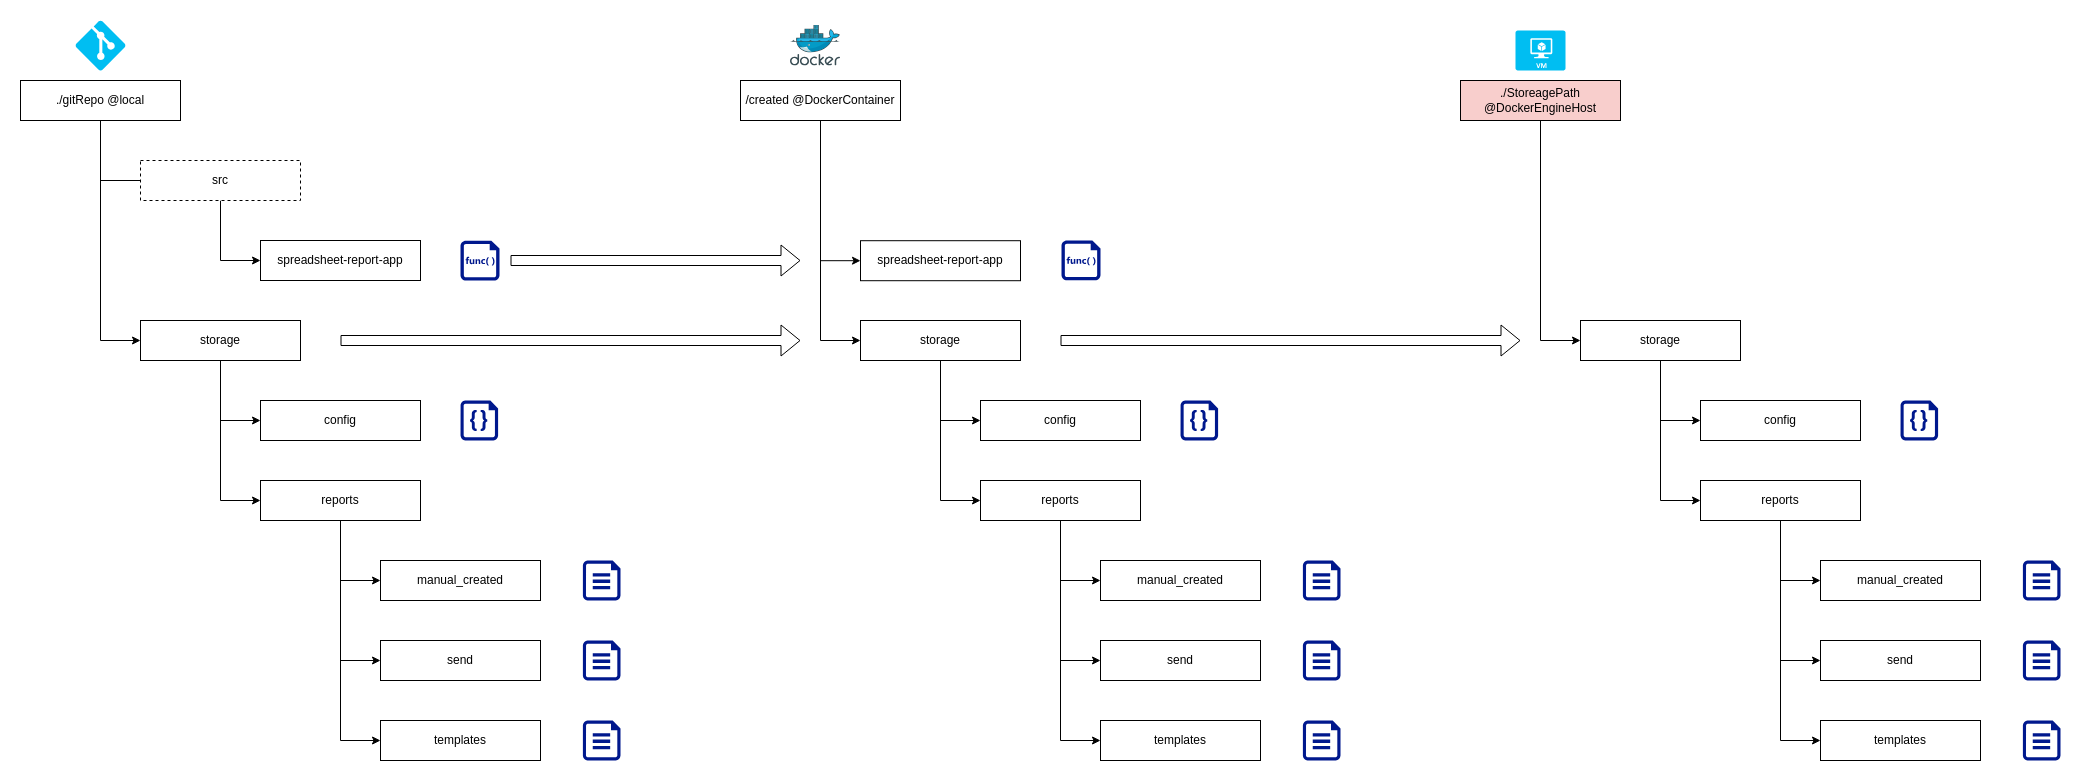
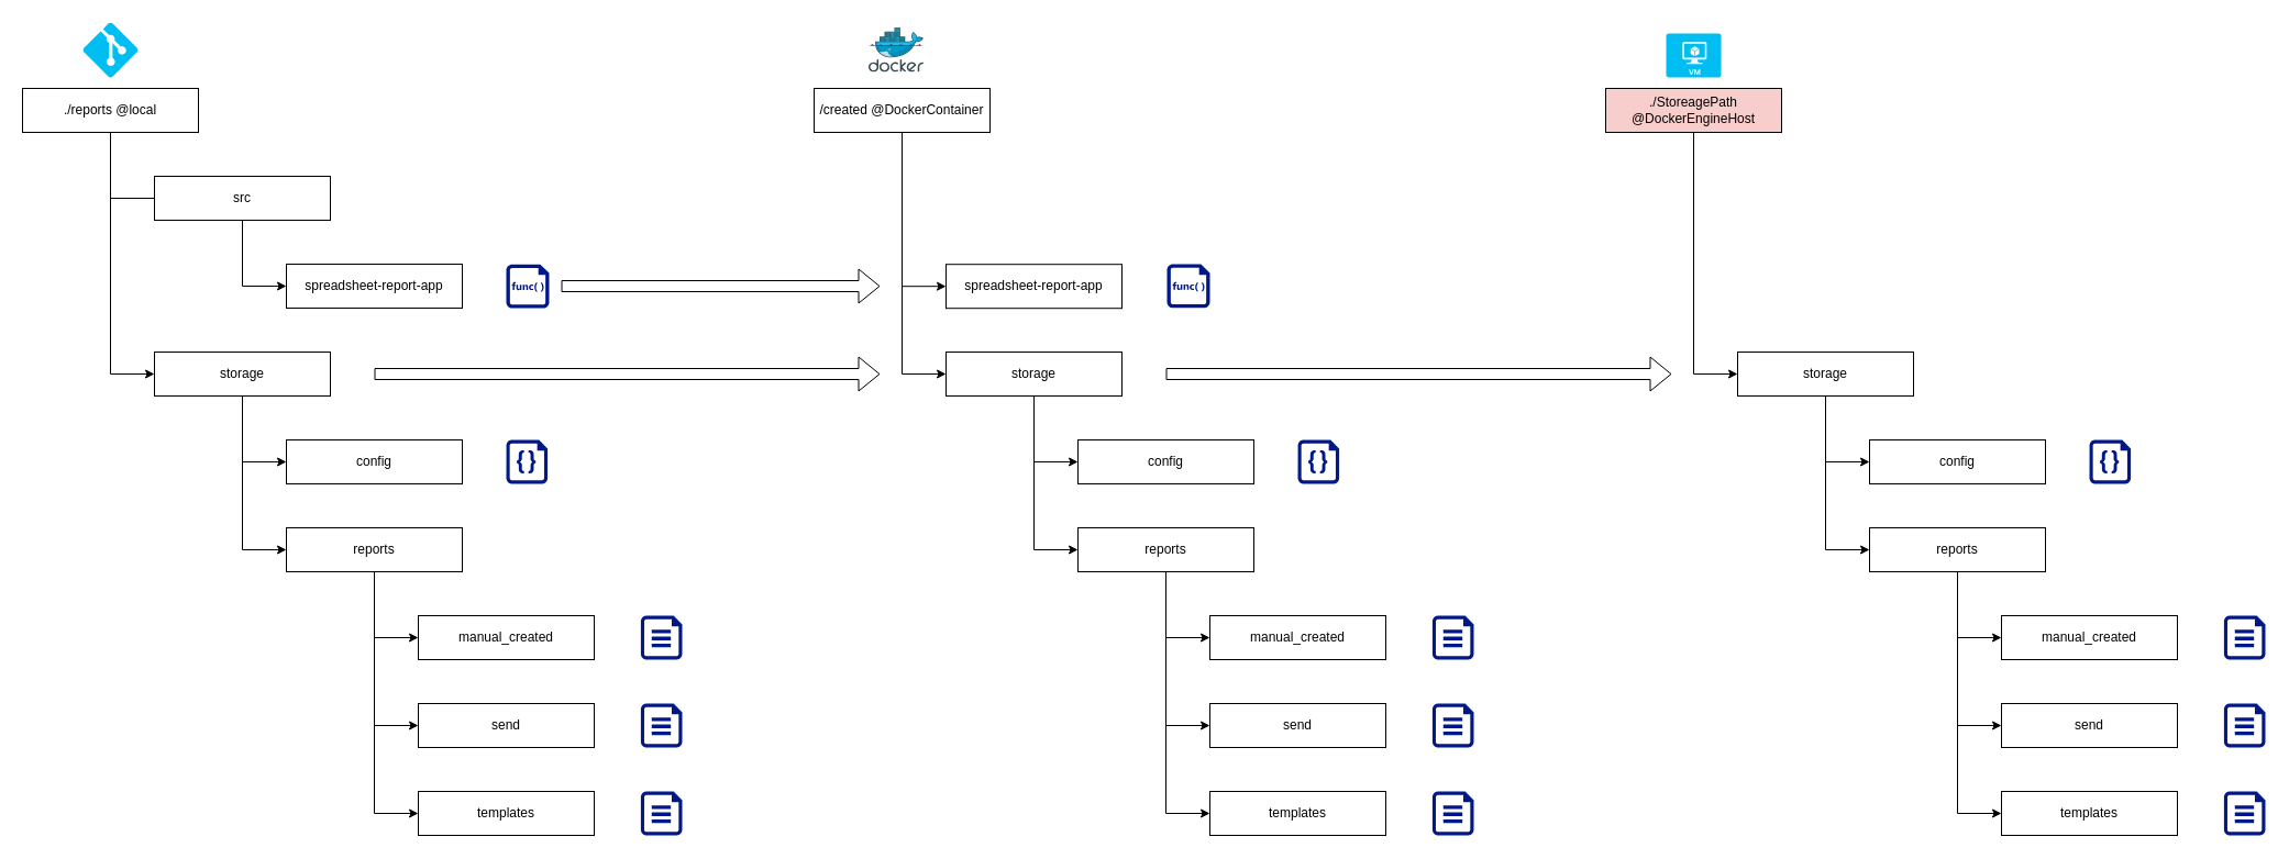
  <mxCell id="0" />
  <mxCell id="1" parent="0" />
  <mxCell id="2" value="" style="sketch=0;aspect=fixed;pointerEvents=1;shadow=0;dashed=0;html=1;strokeColor=none;labelPosition=center;verticalLabelPosition=bottom;verticalAlign=top;align=center;fillColor=#00188D;shape=mxgraph.azure.code_file" vertex="1" parent="1"><mxGeometry x="460" y="400" width="37.6" height="40" as="geometry" /></mxCell>
  <mxCell id="3" value="" style="sketch=0;aspect=fixed;pointerEvents=1;shadow=0;dashed=0;html=1;strokeColor=none;labelPosition=center;verticalLabelPosition=bottom;verticalAlign=top;align=center;fillColor=#00188D;shape=mxgraph.mscae.enterprise.code_file" vertex="1" parent="1"><mxGeometry x="460" y="240.2" width="39" height="39.8" as="geometry" /></mxCell>
  <mxCell id="4" value="" style="sketch=0;aspect=fixed;pointerEvents=1;shadow=0;dashed=0;html=1;strokeColor=none;labelPosition=center;verticalLabelPosition=bottom;verticalAlign=top;align=center;fillColor=#00188D;shape=mxgraph.azure.file" vertex="1" parent="1"><mxGeometry x="582.4" y="640" width="37.6" height="40" as="geometry" /></mxCell>
  <mxCell id="5" style="edgeStyle=orthogonalEdgeStyle;rounded=0;orthogonalLoop=1;jettySize=auto;html=1;entryX=0;entryY=0.5;entryDx=0;entryDy=0;endArrow=none;" edge="1" parent="1" source="7" target="9"><mxGeometry relative="1" as="geometry" /></mxCell>
  <mxCell id="6" style="edgeStyle=orthogonalEdgeStyle;rounded=0;orthogonalLoop=1;jettySize=auto;html=1;entryX=0;entryY=0.5;entryDx=0;entryDy=0;" edge="1" parent="1" source="7" target="12"><mxGeometry relative="1" as="geometry" /></mxCell>
- <mxCell id="7" value="./gitRepo @local" style="rounded=0;whiteSpace=wrap;html=1;" vertex="1" parent="1"><mxGeometry x="20" y="80" width="160" height="40" as="geometry" /></mxCell>
+ <mxCell id="7" value="./reports @local" style="rounded=0;whiteSpace=wrap;html=1;" vertex="1" parent="1"><mxGeometry x="20" y="80" width="160" height="40" as="geometry" /></mxCell>
  <mxCell id="8" style="edgeStyle=orthogonalEdgeStyle;rounded=0;orthogonalLoop=1;jettySize=auto;html=1;entryX=0;entryY=0.5;entryDx=0;entryDy=0;" edge="1" parent="1" source="9" target="23"><mxGeometry relative="1" as="geometry" /></mxCell>
- <mxCell id="9" value="src" style="rounded=0;whiteSpace=wrap;html=1;dashed=1;" vertex="1" parent="1"><mxGeometry x="140" y="160" width="160" height="40" as="geometry" /></mxCell>
+ <mxCell id="9" value="src" style="rounded=0;whiteSpace=wrap;html=1;" vertex="1" parent="1"><mxGeometry x="140" y="160" width="160" height="40" as="geometry" /></mxCell>
  <mxCell id="10" style="edgeStyle=orthogonalEdgeStyle;rounded=0;orthogonalLoop=1;jettySize=auto;html=1;entryX=0;entryY=0.5;entryDx=0;entryDy=0;" edge="1" parent="1" source="12" target="13"><mxGeometry relative="1" as="geometry" /></mxCell>
  <mxCell id="11" style="edgeStyle=orthogonalEdgeStyle;rounded=0;orthogonalLoop=1;jettySize=auto;html=1;entryX=0;entryY=0.5;entryDx=0;entryDy=0;" edge="1" parent="1" source="12" target="17"><mxGeometry relative="1" as="geometry" /></mxCell>
  <mxCell id="12" value="storage" style="rounded=0;whiteSpace=wrap;html=1;" vertex="1" parent="1"><mxGeometry x="140" y="320" width="160" height="40" as="geometry" /></mxCell>
  <mxCell id="13" value="config" style="rounded=0;whiteSpace=wrap;html=1;" vertex="1" parent="1"><mxGeometry x="260" y="400" width="160" height="40" as="geometry" /></mxCell>
  <mxCell id="14" style="edgeStyle=orthogonalEdgeStyle;rounded=0;orthogonalLoop=1;jettySize=auto;html=1;entryX=0;entryY=0.5;entryDx=0;entryDy=0;" edge="1" parent="1" source="17" target="18"><mxGeometry relative="1" as="geometry" /></mxCell>
  <mxCell id="15" style="edgeStyle=orthogonalEdgeStyle;rounded=0;orthogonalLoop=1;jettySize=auto;html=1;entryX=0;entryY=0.5;entryDx=0;entryDy=0;" edge="1" parent="1" source="17" target="19"><mxGeometry relative="1" as="geometry" /></mxCell>
  <mxCell id="16" style="edgeStyle=orthogonalEdgeStyle;rounded=0;orthogonalLoop=1;jettySize=auto;html=1;entryX=0;entryY=0.5;entryDx=0;entryDy=0;" edge="1" parent="1" source="17" target="20"><mxGeometry relative="1" as="geometry" /></mxCell>
  <mxCell id="17" value="reports" style="rounded=0;whiteSpace=wrap;html=1;" vertex="1" parent="1"><mxGeometry x="260" y="480" width="160" height="40" as="geometry" /></mxCell>
  <mxCell id="18" value="manual_created" style="rounded=0;whiteSpace=wrap;html=1;" vertex="1" parent="1"><mxGeometry x="380" y="560" width="160" height="40" as="geometry" /></mxCell>
  <mxCell id="19" value="send" style="rounded=0;whiteSpace=wrap;html=1;" vertex="1" parent="1"><mxGeometry x="380" y="640" width="160" height="40" as="geometry" /></mxCell>
  <mxCell id="20" value="templates" style="rounded=0;whiteSpace=wrap;html=1;" vertex="1" parent="1"><mxGeometry x="380" y="720" width="160" height="40" as="geometry" /></mxCell>
  <mxCell id="21" value="" style="sketch=0;aspect=fixed;pointerEvents=1;shadow=0;dashed=0;html=1;strokeColor=none;labelPosition=center;verticalLabelPosition=bottom;verticalAlign=top;align=center;fillColor=#00188D;shape=mxgraph.azure.file" vertex="1" parent="1"><mxGeometry x="582.4" y="560" width="37.6" height="40" as="geometry" /></mxCell>
  <mxCell id="22" value="" style="sketch=0;aspect=fixed;pointerEvents=1;shadow=0;dashed=0;html=1;strokeColor=none;labelPosition=center;verticalLabelPosition=bottom;verticalAlign=top;align=center;fillColor=#00188D;shape=mxgraph.azure.file" vertex="1" parent="1"><mxGeometry x="582.4" y="720" width="37.6" height="40" as="geometry" /></mxCell>
  <mxCell id="23" value="spreadsheet-report-app" style="rounded=0;whiteSpace=wrap;html=1;" vertex="1" parent="1"><mxGeometry x="260" y="240" width="160" height="40" as="geometry" /></mxCell>
  <mxCell id="24" value="" style="sketch=0;aspect=fixed;pointerEvents=1;shadow=0;dashed=0;html=1;strokeColor=none;labelPosition=center;verticalLabelPosition=bottom;verticalAlign=top;align=center;fillColor=#00188D;shape=mxgraph.azure.code_file" vertex="1" parent="1"><mxGeometry x="1180" y="400" width="37.6" height="40" as="geometry" /></mxCell>
  <mxCell id="25" value="" style="sketch=0;aspect=fixed;pointerEvents=1;shadow=0;dashed=0;html=1;strokeColor=none;labelPosition=center;verticalLabelPosition=bottom;verticalAlign=top;align=center;fillColor=#00188D;shape=mxgraph.mscae.enterprise.code_file" vertex="1" parent="1"><mxGeometry x="1061" y="240" width="39" height="39.8" as="geometry" /></mxCell>
  <mxCell id="26" value="" style="sketch=0;aspect=fixed;pointerEvents=1;shadow=0;dashed=0;html=1;strokeColor=none;labelPosition=center;verticalLabelPosition=bottom;verticalAlign=top;align=center;fillColor=#00188D;shape=mxgraph.azure.file" vertex="1" parent="1"><mxGeometry x="1302.4" y="640" width="37.6" height="40" as="geometry" /></mxCell>
  <mxCell id="27" style="edgeStyle=orthogonalEdgeStyle;rounded=0;orthogonalLoop=1;jettySize=auto;html=1;entryX=0;entryY=0.5;entryDx=0;entryDy=0;" edge="1" parent="1" source="29" target="32"><mxGeometry relative="1" as="geometry" /></mxCell>
  <mxCell id="28" style="edgeStyle=orthogonalEdgeStyle;rounded=0;orthogonalLoop=1;jettySize=auto;html=1;entryX=0;entryY=0.5;entryDx=0;entryDy=0;" edge="1" parent="1" source="29" target="43"><mxGeometry relative="1" as="geometry" /></mxCell>
  <mxCell id="29" value="/created @DockerContainer" style="rounded=0;whiteSpace=wrap;html=1;" vertex="1" parent="1"><mxGeometry x="740" y="80" width="160" height="40" as="geometry" /></mxCell>
  <mxCell id="30" style="edgeStyle=orthogonalEdgeStyle;rounded=0;orthogonalLoop=1;jettySize=auto;html=1;entryX=0;entryY=0.5;entryDx=0;entryDy=0;" edge="1" parent="1" source="32" target="33"><mxGeometry relative="1" as="geometry" /></mxCell>
  <mxCell id="31" style="edgeStyle=orthogonalEdgeStyle;rounded=0;orthogonalLoop=1;jettySize=auto;html=1;entryX=0;entryY=0.5;entryDx=0;entryDy=0;" edge="1" parent="1" source="32" target="37"><mxGeometry relative="1" as="geometry" /></mxCell>
  <mxCell id="32" value="storage" style="rounded=0;whiteSpace=wrap;html=1;" vertex="1" parent="1"><mxGeometry x="860" y="320" width="160" height="40" as="geometry" /></mxCell>
  <mxCell id="33" value="config" style="rounded=0;whiteSpace=wrap;html=1;" vertex="1" parent="1"><mxGeometry x="980" y="400" width="160" height="40" as="geometry" /></mxCell>
  <mxCell id="34" style="edgeStyle=orthogonalEdgeStyle;rounded=0;orthogonalLoop=1;jettySize=auto;html=1;entryX=0;entryY=0.5;entryDx=0;entryDy=0;" edge="1" parent="1" source="37" target="38"><mxGeometry relative="1" as="geometry" /></mxCell>
  <mxCell id="35" style="edgeStyle=orthogonalEdgeStyle;rounded=0;orthogonalLoop=1;jettySize=auto;html=1;entryX=0;entryY=0.5;entryDx=0;entryDy=0;" edge="1" parent="1" source="37" target="39"><mxGeometry relative="1" as="geometry" /></mxCell>
  <mxCell id="36" style="edgeStyle=orthogonalEdgeStyle;rounded=0;orthogonalLoop=1;jettySize=auto;html=1;entryX=0;entryY=0.5;entryDx=0;entryDy=0;" edge="1" parent="1" source="37" target="40"><mxGeometry relative="1" as="geometry" /></mxCell>
  <mxCell id="37" value="reports" style="rounded=0;whiteSpace=wrap;html=1;" vertex="1" parent="1"><mxGeometry x="980" y="480" width="160" height="40" as="geometry" /></mxCell>
  <mxCell id="38" value="manual_created" style="rounded=0;whiteSpace=wrap;html=1;" vertex="1" parent="1"><mxGeometry x="1100" y="560" width="160" height="40" as="geometry" /></mxCell>
  <mxCell id="39" value="send" style="rounded=0;whiteSpace=wrap;html=1;" vertex="1" parent="1"><mxGeometry x="1100" y="640" width="160" height="40" as="geometry" /></mxCell>
  <mxCell id="40" value="templates" style="rounded=0;whiteSpace=wrap;html=1;" vertex="1" parent="1"><mxGeometry x="1100" y="720" width="160" height="40" as="geometry" /></mxCell>
  <mxCell id="41" value="" style="sketch=0;aspect=fixed;pointerEvents=1;shadow=0;dashed=0;html=1;strokeColor=none;labelPosition=center;verticalLabelPosition=bottom;verticalAlign=top;align=center;fillColor=#00188D;shape=mxgraph.azure.file" vertex="1" parent="1"><mxGeometry x="1302.4" y="560" width="37.6" height="40" as="geometry" /></mxCell>
  <mxCell id="42" value="" style="sketch=0;aspect=fixed;pointerEvents=1;shadow=0;dashed=0;html=1;strokeColor=none;labelPosition=center;verticalLabelPosition=bottom;verticalAlign=top;align=center;fillColor=#00188D;shape=mxgraph.azure.file" vertex="1" parent="1"><mxGeometry x="1302.4" y="720" width="37.6" height="40" as="geometry" /></mxCell>
  <mxCell id="43" value="spreadsheet-report-app" style="rounded=0;whiteSpace=wrap;html=1;" vertex="1" parent="1"><mxGeometry x="860" y="240.2" width="160" height="40" as="geometry" /></mxCell>
  <mxCell id="44" value="" style="sketch=0;aspect=fixed;pointerEvents=1;shadow=0;dashed=0;html=1;strokeColor=none;labelPosition=center;verticalLabelPosition=bottom;verticalAlign=top;align=center;fillColor=#00188D;shape=mxgraph.azure.code_file" vertex="1" parent="1"><mxGeometry x="1900" y="400" width="37.6" height="40" as="geometry" /></mxCell>
  <mxCell id="45" value="" style="sketch=0;aspect=fixed;pointerEvents=1;shadow=0;dashed=0;html=1;strokeColor=none;labelPosition=center;verticalLabelPosition=bottom;verticalAlign=top;align=center;fillColor=#00188D;shape=mxgraph.azure.file" vertex="1" parent="1"><mxGeometry x="2022.4" y="640" width="37.6" height="40" as="geometry" /></mxCell>
  <mxCell id="46" style="edgeStyle=orthogonalEdgeStyle;rounded=0;orthogonalLoop=1;jettySize=auto;html=1;entryX=0;entryY=0.5;entryDx=0;entryDy=0;" edge="1" parent="1" source="47" target="50"><mxGeometry relative="1" as="geometry" /></mxCell>
  <mxCell id="47" value="./StoreagePath @DockerEngineHost" style="rounded=0;whiteSpace=wrap;html=1;fillColor=#f8cecc;" vertex="1" parent="1"><mxGeometry x="1460" y="80" width="160" height="40" as="geometry" /></mxCell>
  <mxCell id="48" style="edgeStyle=orthogonalEdgeStyle;rounded=0;orthogonalLoop=1;jettySize=auto;html=1;entryX=0;entryY=0.5;entryDx=0;entryDy=0;" edge="1" parent="1" source="50" target="51"><mxGeometry relative="1" as="geometry" /></mxCell>
  <mxCell id="49" style="edgeStyle=orthogonalEdgeStyle;rounded=0;orthogonalLoop=1;jettySize=auto;html=1;entryX=0;entryY=0.5;entryDx=0;entryDy=0;" edge="1" parent="1" source="50" target="55"><mxGeometry relative="1" as="geometry" /></mxCell>
  <mxCell id="50" value="storage" style="rounded=0;whiteSpace=wrap;html=1;" vertex="1" parent="1"><mxGeometry x="1580" y="320" width="160" height="40" as="geometry" /></mxCell>
  <mxCell id="51" value="config" style="rounded=0;whiteSpace=wrap;html=1;" vertex="1" parent="1"><mxGeometry x="1700" y="400" width="160" height="40" as="geometry" /></mxCell>
  <mxCell id="52" style="edgeStyle=orthogonalEdgeStyle;rounded=0;orthogonalLoop=1;jettySize=auto;html=1;entryX=0;entryY=0.5;entryDx=0;entryDy=0;" edge="1" parent="1" source="55" target="56"><mxGeometry relative="1" as="geometry" /></mxCell>
  <mxCell id="53" style="edgeStyle=orthogonalEdgeStyle;rounded=0;orthogonalLoop=1;jettySize=auto;html=1;entryX=0;entryY=0.5;entryDx=0;entryDy=0;" edge="1" parent="1" source="55" target="57"><mxGeometry relative="1" as="geometry" /></mxCell>
  <mxCell id="54" style="edgeStyle=orthogonalEdgeStyle;rounded=0;orthogonalLoop=1;jettySize=auto;html=1;entryX=0;entryY=0.5;entryDx=0;entryDy=0;" edge="1" parent="1" source="55" target="58"><mxGeometry relative="1" as="geometry" /></mxCell>
  <mxCell id="55" value="reports" style="rounded=0;whiteSpace=wrap;html=1;" vertex="1" parent="1"><mxGeometry x="1700" y="480" width="160" height="40" as="geometry" /></mxCell>
  <mxCell id="56" value="manual_created" style="rounded=0;whiteSpace=wrap;html=1;" vertex="1" parent="1"><mxGeometry x="1820" y="560" width="160" height="40" as="geometry" /></mxCell>
  <mxCell id="57" value="send" style="rounded=0;whiteSpace=wrap;html=1;" vertex="1" parent="1"><mxGeometry x="1820" y="640" width="160" height="40" as="geometry" /></mxCell>
  <mxCell id="58" value="templates" style="rounded=0;whiteSpace=wrap;html=1;" vertex="1" parent="1"><mxGeometry x="1820" y="720" width="160" height="40" as="geometry" /></mxCell>
  <mxCell id="59" value="" style="sketch=0;aspect=fixed;pointerEvents=1;shadow=0;dashed=0;html=1;strokeColor=none;labelPosition=center;verticalLabelPosition=bottom;verticalAlign=top;align=center;fillColor=#00188D;shape=mxgraph.azure.file" vertex="1" parent="1"><mxGeometry x="2022.4" y="560" width="37.6" height="40" as="geometry" /></mxCell>
  <mxCell id="60" value="" style="sketch=0;aspect=fixed;pointerEvents=1;shadow=0;dashed=0;html=1;strokeColor=none;labelPosition=center;verticalLabelPosition=bottom;verticalAlign=top;align=center;fillColor=#00188D;shape=mxgraph.azure.file" vertex="1" parent="1"><mxGeometry x="2022.4" y="720" width="37.6" height="40" as="geometry" /></mxCell>
  <mxCell id="61" value="" style="shape=flexArrow;endArrow=classic;html=1;rounded=0;" edge="1" parent="1"><mxGeometry width="50" height="50" relative="1" as="geometry"><mxPoint x="510" y="260" as="sourcePoint" /><mxPoint x="800" y="260" as="targetPoint" /></mxGeometry></mxCell>
  <mxCell id="62" value="" style="shape=flexArrow;endArrow=classic;html=1;rounded=0;" edge="1" parent="1"><mxGeometry width="50" height="50" relative="1" as="geometry"><mxPoint x="340" y="340" as="sourcePoint" /><mxPoint x="800" y="340" as="targetPoint" /></mxGeometry></mxCell>
  <mxCell id="63" value="" style="shape=flexArrow;endArrow=classic;html=1;rounded=0;" edge="1" parent="1"><mxGeometry width="50" height="50" relative="1" as="geometry"><mxPoint x="1060" y="340" as="sourcePoint" /><mxPoint x="1520" y="340" as="targetPoint" /></mxGeometry></mxCell>
  <mxCell id="64" value="" style="verticalLabelPosition=bottom;html=1;verticalAlign=top;align=center;strokeColor=none;fillColor=#00BEF2;shape=mxgraph.azure.git_repository;" vertex="1" parent="1"><mxGeometry x="75" y="20" width="50" height="50" as="geometry" /></mxCell>
  <mxCell id="65" value="" style="sketch=0;aspect=fixed;html=1;points=[];align=center;image;fontSize=12;image=img/lib/mscae/Docker.svg;" vertex="1" parent="1"><mxGeometry x="790" y="24.5" width="50" height="41" as="geometry" /></mxCell>
  <mxCell id="66" value="" style="verticalLabelPosition=bottom;html=1;verticalAlign=top;align=center;strokeColor=none;fillColor=#00BEF2;shape=mxgraph.azure.virtual_machine;" vertex="1" parent="1"><mxGeometry x="1515" y="30" width="50" height="40" as="geometry" /></mxCell>
